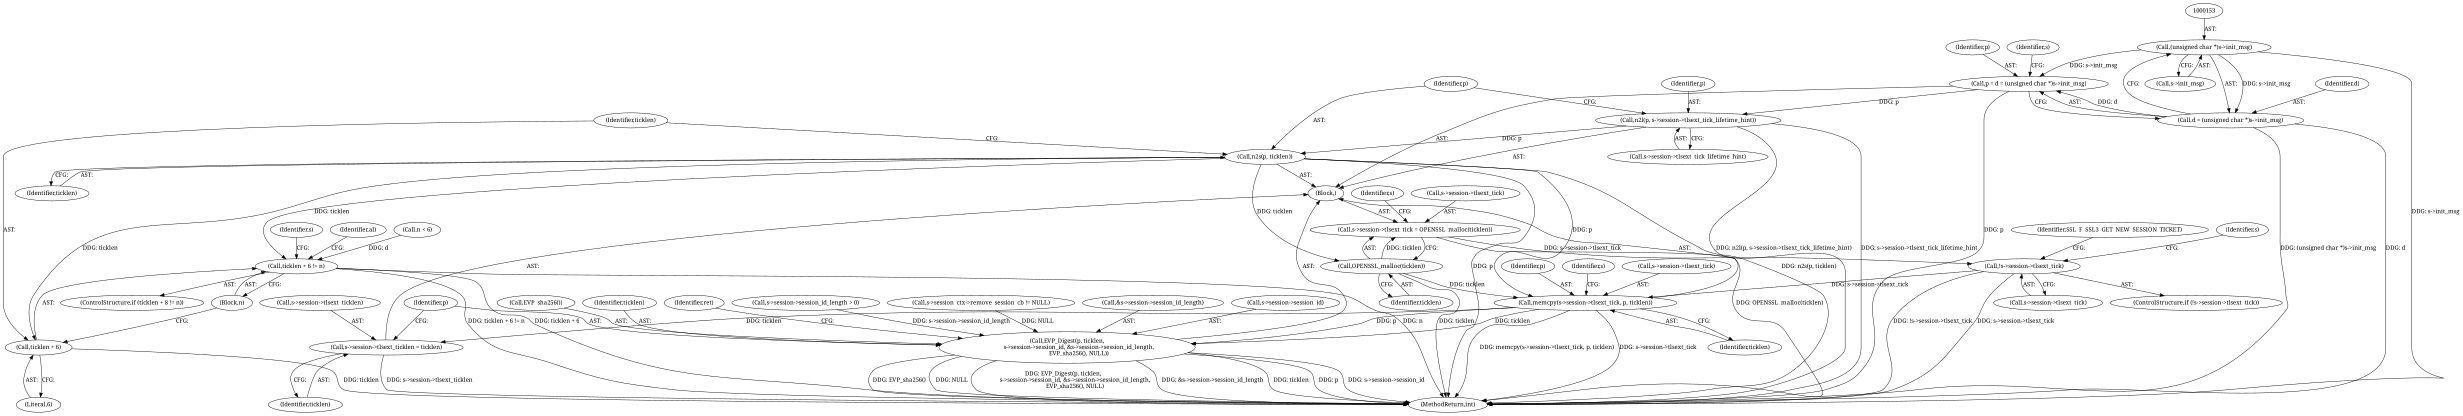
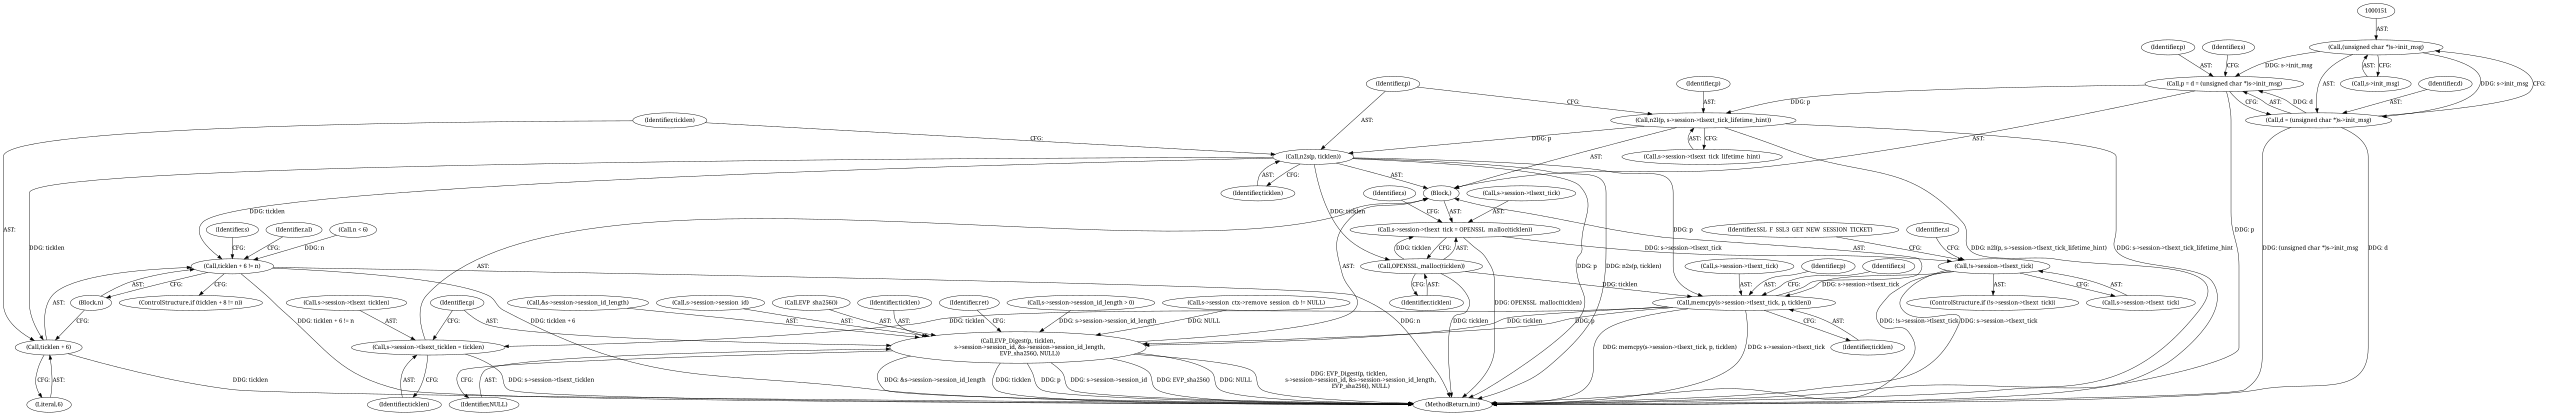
  digraph {
    fontname="Noto Serif"
    node [fontname="Noto Serif"]
    edge [fontname="Noto Serif"]
    n1 [label="(Call,(unsigned char *)s->init_msg)"]
    n2 [label="(Call,p = d = (unsigned char *)s->init_msg)"]
    n3 [label="(Call,d = (unsigned char *)s->init_msg)"]
    n4 [label="(Call,s->init_msg)"]
    n5 [label="(MethodReturn,int)"]
    n6 [label="(Call,n2l(p, s->session->tlsext_tick_lifetime_hint))"]
    n7 [label="(Block,)"]
    n8 [label="(Call,n2s(p, ticklen))"]
    n9 [label="(Call,s->session->tlsext_tick_lifetime_hint)"]
    n10 [label="(Call,s->session->tlsext_tick = OPENSSL_malloc(ticklen))"]
    n11 [label="(Call,ticklen + 6 != n)"]
    n12 [label="(Call,ticklen + 6)"]
    n13 [label="(Call,OPENSSL_malloc(ticklen))"]
    n14 [label="(Call,memcpy(s->session->tlsext_tick, p, ticklen))"]
    n15 [label="(Identifier,ticklen)"]
    n16 [label="(ControlStructure,if (ticklen + 8 != n))"]
    n17 [label="(Block,n)"]
    n18 [label="(Literal,6)"]
    n19 [label="(Identifier,ticklen)"]
    n20 [label="(Call,s->session->tlsext_ticklen = ticklen)"]
    n21 [label="(Call,EVP_Digest(p, ticklen,\n               s->session->session_id, &s->session->session_id_length,\n               EVP_sha256(), NULL))"]
    n22 [label="(Identifier,ticklen)"]
    n23 [label="(Call,!s->session->tlsext_tick)"]
    n24 [label="(Call,s->session->tlsext_tick)"]
    n25 [label="(ControlStructure,if (!s->session->tlsext_tick))"]
    n26 [label="(Identifier,ticklen)"]
+   n27 [label="(Identifier,NULL)"]
    n28 [label="(Call,s->session->tlsext_ticklen)"]
    n29 [label="(Call,&s->session->session_id_length)"]
    n30 [label="(Identifier,s)"]
    n31 [label="(Identifier,d)"]
    n32 [label="(Call,s->session->tlsext_tick)"]
    n33 [label="(Identifier,al)"]
    n34 [label="(Identifier,ticklen)"]
    n35 [label="(Identifier,p)"]
    n36 [label="(Identifier,p)"]
    n37 [label="(Identifier,p)"]
    n38 [label="(Call,s->session->session_id)"]
    n39 [label="(Call,EVP_sha256())"]
    n40 [label="(Identifier,ticklen)"]
    n41 [label="(Call,n < 6)"]
    n42 [label="(Identifier,p)"]
    n43 [label="(Identifier,s)"]
    n44 [label="(Identifier,ret)"]
    n45 [label="(Identifier,s)"]
    n46 [label="(Call,s->session->session_id_length > 0)"]
    n47 [label="(Identifier,s)"]
    n48 [label="(Identifier,s)"]
    n49 [label="(Identifier,p)"]
    n50 [label="(Call,s->session->tlsext_tick)"]
    n51 [label="(Identifier,SSL_F_SSL3_GET_NEW_SESSION_TICKET)"]
    n52 [label="(Call,s->session_ctx->remove_session_cb != NULL)"]
-   1000153
+   1000153 [label=1000151]
    n1 -> n2 [label="DDG: s->init_msg"]
    n1 -> n3 [label="AST: "]
    n1 -> n3 [label="DDG: s->init_msg"]
    n1 -> n4 [label="CFG: "]
-   n1 -> n5 [label="DDG: s->init_msg"]
    n2 -> n3 [label="CFG: "]
    n2 -> n5 [label="DDG: p"]
    n2 -> n6 [label="DDG: p"]
    n2 -> n7 [label="AST: "]
    n3 -> n1 [label="CFG: "]
    n3 -> n2 [label="AST: "]
    n3 -> n2 [label="DDG: d"]
    n3 -> n5 [label="DDG: (unsigned char *)s->init_msg"]
    n3 -> n5 [label="DDG: d"]
    n4 -> n1 [label="AST: "]
    n6 -> n5 [label="DDG: n2l(p, s->session->tlsext_tick_lifetime_hint)"]
    n6 -> n5 [label="DDG: s->session->tlsext_tick_lifetime_hint"]
    n6 -> n7 [label="AST: "]
    n6 -> n8 [label="DDG: p"]
    n6 -> n9 [label="CFG: "]
    n7 -> n10 [label="AST: "]
    n8 -> n5 [label="DDG: p"]
    n8 -> n5 [label="DDG: n2s(p, ticklen)"]
    n8 -> n7 [label="AST: "]
    n8 -> n11 [label="DDG: ticklen"]
    n8 -> n12 [label="DDG: ticklen"]
    n8 -> n13 [label="DDG: ticklen"]
    n8 -> n14 [label="DDG: p"]
    n8 -> n15 [label="CFG: "]
    n9 -> n6 [label="AST: "]
    n10 -> n5 [label="DDG: OPENSSL_malloc(ticklen)"]
    n10 -> n13 [label="CFG: "]
    n10 -> n23 [label="DDG: s->session->tlsext_tick"]
    n11 -> n5 [label="DDG: ticklen + 6"]
    n11 -> n5 [label="DDG: n"]
    n11 -> n5 [label="DDG: ticklen + 6 != n"]
-   n11 -> n16 [label="AST: "]
+   n11 -> n16 [label="CFG: "]
    n11 -> n17 [label="CFG: "]
    n12 -> n5 [label="DDG: ticklen"]
    n12 -> n11 [label="AST: "]
    n12 -> n18 [label="CFG: "]
    n13 -> n5 [label="DDG: ticklen"]
    n13 -> n10 [label="AST: "]
    n13 -> n10 [label="DDG: ticklen"]
    n13 -> n14 [label="DDG: ticklen"]
    n13 -> n19 [label="CFG: "]
    n14 -> n5 [label="DDG: memcpy(s->session->tlsext_tick, p, ticklen)"]
    n14 -> n5 [label="DDG: s->session->tlsext_tick"]
    n14 -> n7 [label="AST: "]
    n14 -> n20 [label="DDG: ticklen"]
    n14 -> n21 [label="DDG: p"]
    n14 -> n21 [label="DDG: ticklen"]
    n14 -> n22 [label="CFG: "]
    n15 -> n8 [label="AST: "]
    n17 -> n11 [label="AST: "]
    n17 -> n12 [label="CFG: "]
    n18 -> n12 [label="AST: "]
    n19 -> n13 [label="AST: "]
    n20 -> n5 [label="DDG: s->session->tlsext_ticklen"]
    n20 -> n7 [label="AST: "]
    n20 -> n26 [label="CFG: "]
    n21 -> n5 [label="DDG: &s->session->session_id_length"]
    n21 -> n5 [label="DDG: ticklen"]
    n21 -> n5 [label="DDG: p"]
    n21 -> n5 [label="DDG: s->session->session_id"]
    n21 -> n5 [label="DDG: EVP_sha256()"]
    n21 -> n5 [label="DDG: NULL"]
    n21 -> n5 [label="DDG: EVP_Digest(p, ticklen,\n               s->session->session_id, &s->session->session_id_length,\n               EVP_sha256(), NULL)"]
    n21 -> n7 [label="AST: "]
+   n21 -> n27 [label="CFG: "]
    n22 -> n14 [label="AST: "]
    n23 -> n5 [label="DDG: !s->session->tlsext_tick"]
    n23 -> n5 [label="DDG: s->session->tlsext_tick"]
    n23 -> n14 [label="DDG: s->session->tlsext_tick"]
    n23 -> n24 [label="CFG: "]
    n23 -> n25 [label="AST: "]
    n24 -> n23 [label="AST: "]
    n26 -> n20 [label="AST: "]
+   n27 -> n21 [label="AST: "]
    n28 -> n20 [label="AST: "]
    n29 -> n21 [label="AST: "]
    n30 -> n11 [label="CFG: "]
    n31 -> n3 [label="AST: "]
    n32 -> n14 [label="AST: "]
    n33 -> n11 [label="CFG: "]
    n34 -> n8 [label="CFG: "]
    n34 -> n12 [label="AST: "]
    n35 -> n6 [label="AST: "]
    n36 -> n14 [label="AST: "]
    n37 -> n6 [label="CFG: "]
    n37 -> n8 [label="AST: "]
    n38 -> n21 [label="AST: "]
    n39 -> n21 [label="AST: "]
    n40 -> n21 [label="AST: "]
-   n41 -> n11 [label="DDG: d"]
+   n41 -> n11 [label="DDG: n"]
    n42 -> n2 [label="AST: "]
    n43 -> n23 [label="CFG: "]
    n44 -> n21 [label="CFG: "]
    n45 -> n14 [label="CFG: "]
    n46 -> n21 [label="DDG: s->session->session_id_length"]
    n47 -> n10 [label="CFG: "]
    n48 -> n2 [label="CFG: "]
    n49 -> n20 [label="CFG: "]
    n49 -> n21 [label="AST: "]
    n50 -> n10 [label="AST: "]
    n51 -> n23 [label="CFG: "]
    n52 -> n21 [label="DDG: NULL"]
    1000153 -> n1 [label="AST: "]
  }
